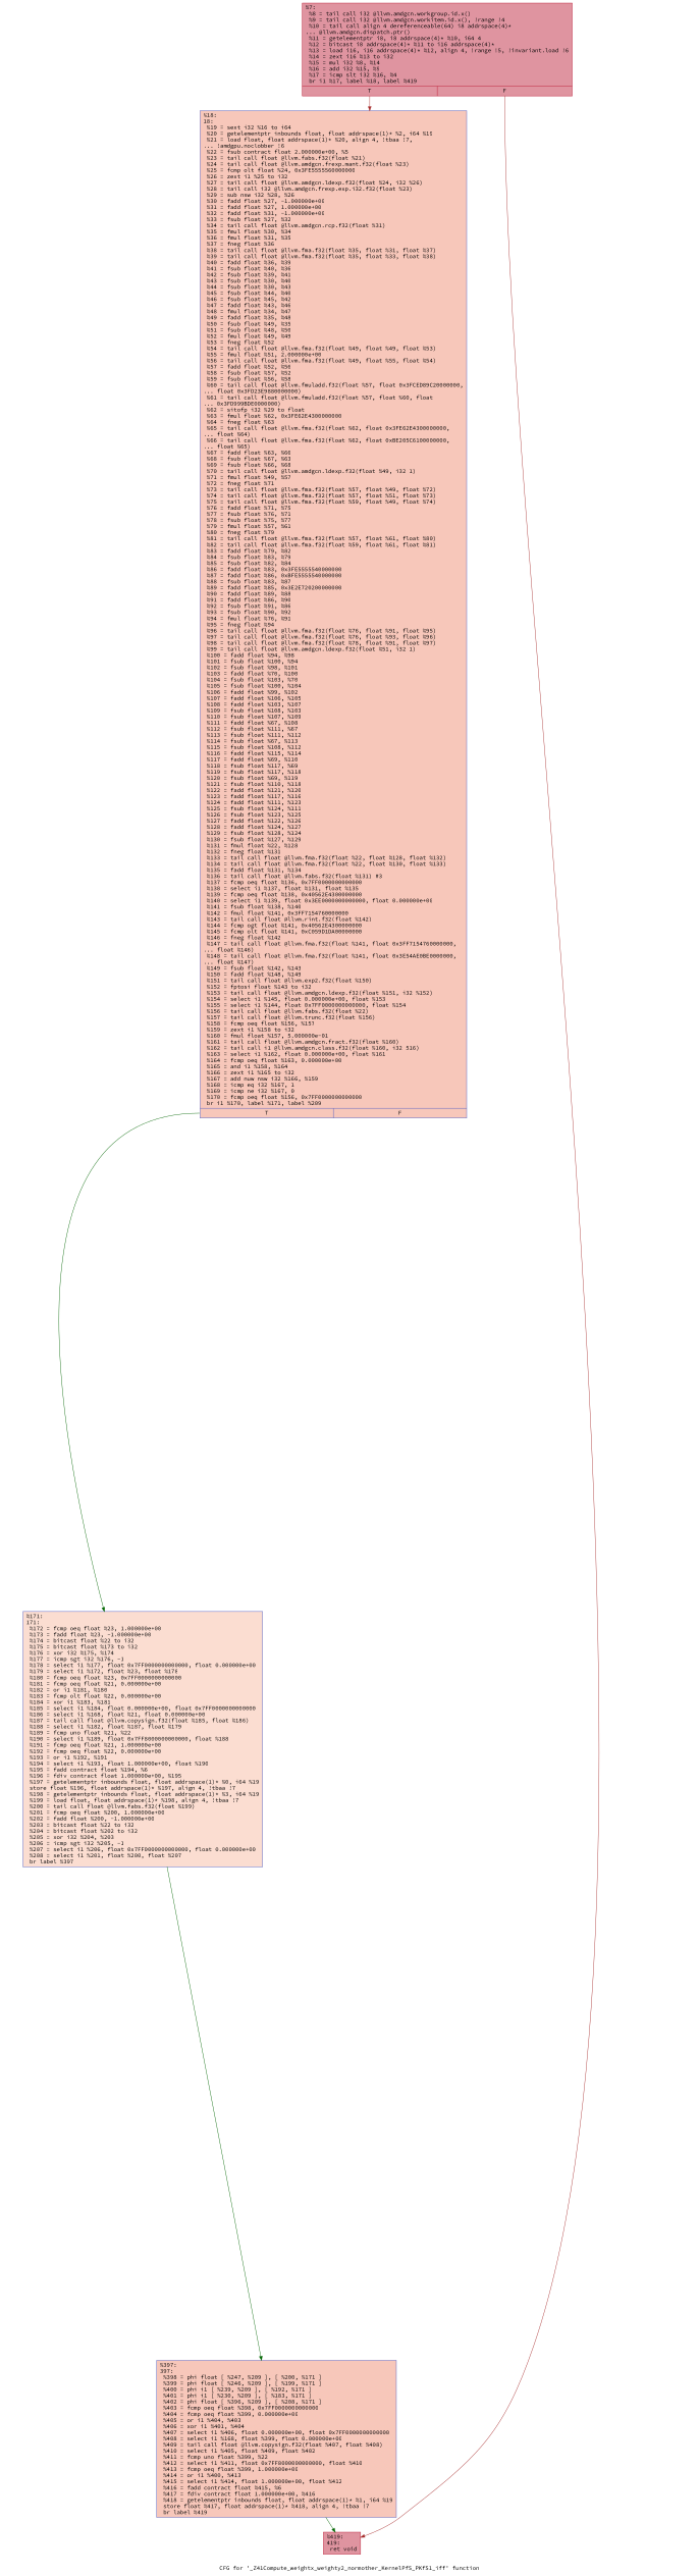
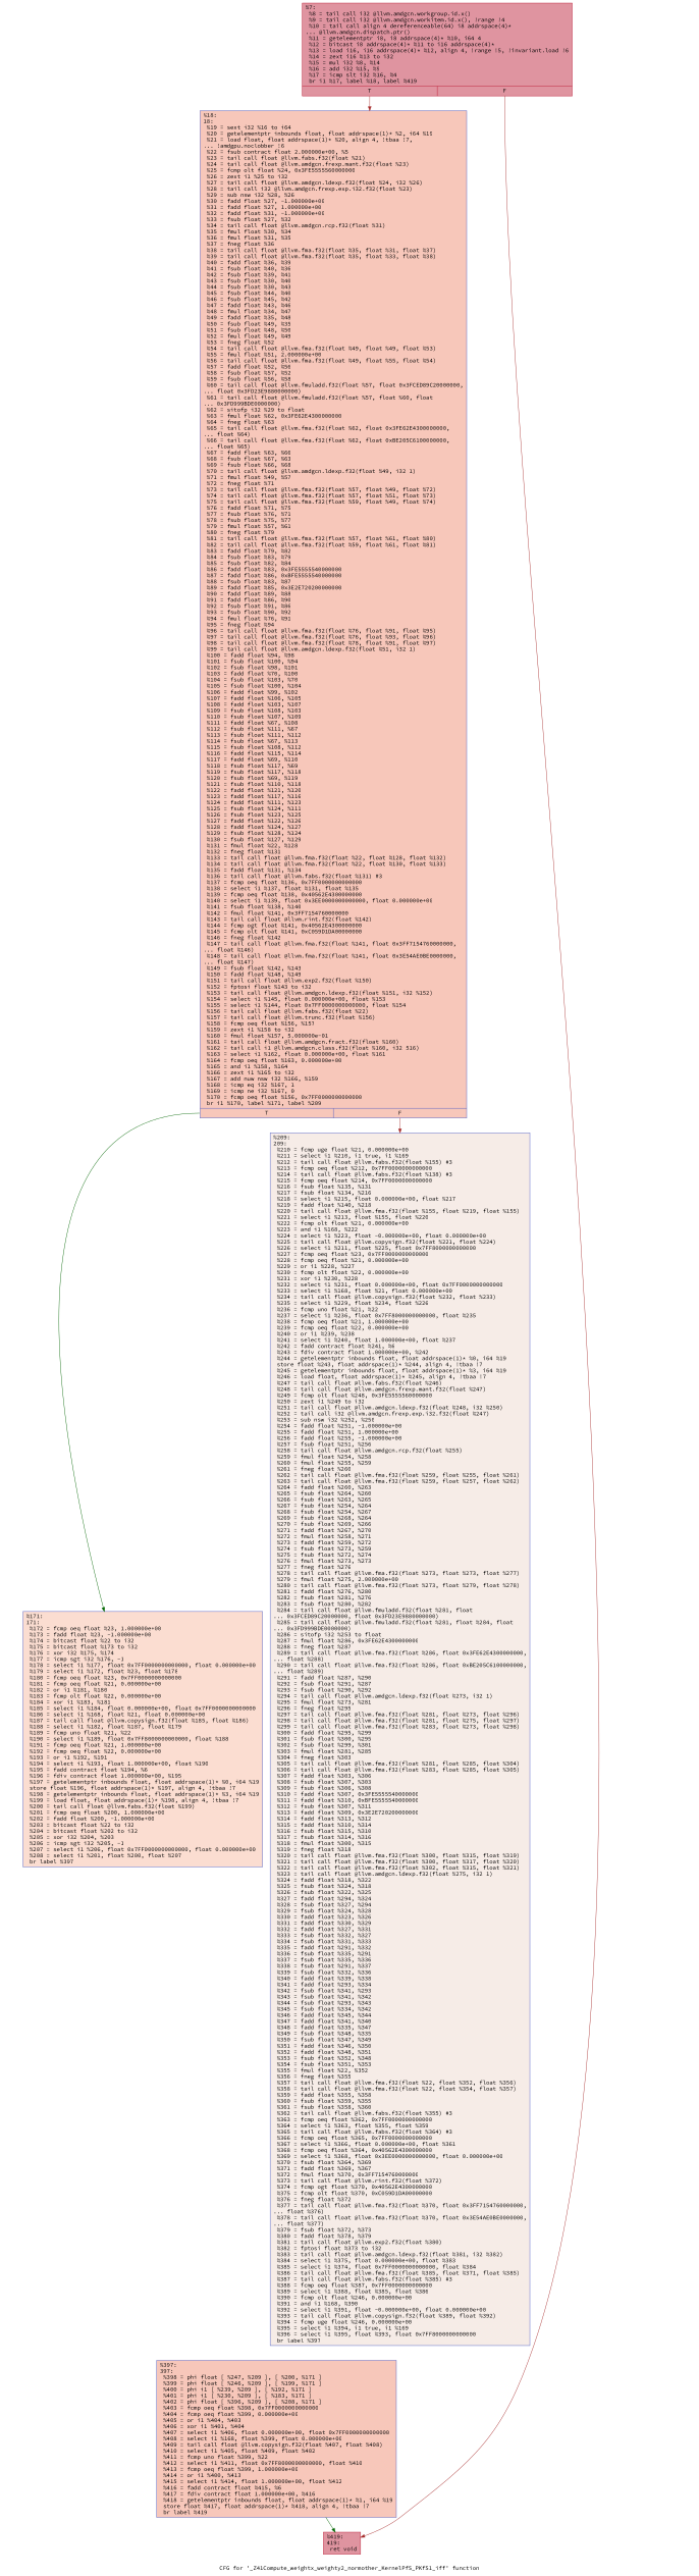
  digraph {
    fontname="Source Code Pro"
    label="CFG for '_Z41Compute_weightx_weighty2_normother_KernelPfS_PKfS1_iff' function"
    node [color="#3d50c3ff" fillcolor="#b70d2870" fontname="Source Code Pro" shape=record style=filled]
    edge [color=brown fontname="Source Code Pro"]
    n1 [color="#b70d28ff" label="{%7:\l  %8 = tail call i32 @llvm.amdgcn.workgroup.id.x()\l  %9 = tail call i32 @llvm.amdgcn.workitem.id.x(), !range !4\l  %10 = tail call align 4 dereferenceable(64) i8 addrspace(4)*\l... @llvm.amdgcn.dispatch.ptr()\l  %11 = getelementptr i8, i8 addrspace(4)* %10, i64 4\l  %12 = bitcast i8 addrspace(4)* %11 to i16 addrspace(4)*\l  %13 = load i16, i16 addrspace(4)* %12, align 4, !range !5, !invariant.load !6\l  %14 = zext i16 %13 to i32\l  %15 = mul i32 %8, %14\l  %16 = add i32 %15, %9\l  %17 = icmp slt i32 %16, %4\l  br i1 %17, label %18, label %419\l|{<s0>T|<s1>F}}"]
    n2 [fillcolor="#ec7f6370" label="{%18:\l18:                                               \l  %19 = sext i32 %16 to i64\l  %20 = getelementptr inbounds float, float addrspace(1)* %2, i64 %19\l  %21 = load float, float addrspace(1)* %20, align 4, !tbaa !7,\l... !amdgpu.noclobber !6\l  %22 = fsub contract float 2.000000e+00, %5\l  %23 = tail call float @llvm.fabs.f32(float %21)\l  %24 = tail call float @llvm.amdgcn.frexp.mant.f32(float %23)\l  %25 = fcmp olt float %24, 0x3FE5555560000000\l  %26 = zext i1 %25 to i32\l  %27 = tail call float @llvm.amdgcn.ldexp.f32(float %24, i32 %26)\l  %28 = tail call i32 @llvm.amdgcn.frexp.exp.i32.f32(float %23)\l  %29 = sub nsw i32 %28, %26\l  %30 = fadd float %27, -1.000000e+00\l  %31 = fadd float %27, 1.000000e+00\l  %32 = fadd float %31, -1.000000e+00\l  %33 = fsub float %27, %32\l  %34 = tail call float @llvm.amdgcn.rcp.f32(float %31)\l  %35 = fmul float %30, %34\l  %36 = fmul float %31, %35\l  %37 = fneg float %36\l  %38 = tail call float @llvm.fma.f32(float %35, float %31, float %37)\l  %39 = tail call float @llvm.fma.f32(float %35, float %33, float %38)\l  %40 = fadd float %36, %39\l  %41 = fsub float %40, %36\l  %42 = fsub float %39, %41\l  %43 = fsub float %30, %40\l  %44 = fsub float %30, %43\l  %45 = fsub float %44, %40\l  %46 = fsub float %45, %42\l  %47 = fadd float %43, %46\l  %48 = fmul float %34, %47\l  %49 = fadd float %35, %48\l  %50 = fsub float %49, %35\l  %51 = fsub float %48, %50\l  %52 = fmul float %49, %49\l  %53 = fneg float %52\l  %54 = tail call float @llvm.fma.f32(float %49, float %49, float %53)\l  %55 = fmul float %51, 2.000000e+00\l  %56 = tail call float @llvm.fma.f32(float %49, float %55, float %54)\l  %57 = fadd float %52, %56\l  %58 = fsub float %57, %52\l  %59 = fsub float %56, %58\l  %60 = tail call float @llvm.fmuladd.f32(float %57, float 0x3FCED89C20000000,\l... float 0x3FD23E9880000000)\l  %61 = tail call float @llvm.fmuladd.f32(float %57, float %60, float\l... 0x3FD999BDE0000000)\l  %62 = sitofp i32 %29 to float\l  %63 = fmul float %62, 0x3FE62E4300000000\l  %64 = fneg float %63\l  %65 = tail call float @llvm.fma.f32(float %62, float 0x3FE62E4300000000,\l... float %64)\l  %66 = tail call float @llvm.fma.f32(float %62, float 0xBE205C6100000000,\l... float %65)\l  %67 = fadd float %63, %66\l  %68 = fsub float %67, %63\l  %69 = fsub float %66, %68\l  %70 = tail call float @llvm.amdgcn.ldexp.f32(float %49, i32 1)\l  %71 = fmul float %49, %57\l  %72 = fneg float %71\l  %73 = tail call float @llvm.fma.f32(float %57, float %49, float %72)\l  %74 = tail call float @llvm.fma.f32(float %57, float %51, float %73)\l  %75 = tail call float @llvm.fma.f32(float %59, float %49, float %74)\l  %76 = fadd float %71, %75\l  %77 = fsub float %76, %71\l  %78 = fsub float %75, %77\l  %79 = fmul float %57, %61\l  %80 = fneg float %79\l  %81 = tail call float @llvm.fma.f32(float %57, float %61, float %80)\l  %82 = tail call float @llvm.fma.f32(float %59, float %61, float %81)\l  %83 = fadd float %79, %82\l  %84 = fsub float %83, %79\l  %85 = fsub float %82, %84\l  %86 = fadd float %83, 0x3FE5555540000000\l  %87 = fadd float %86, 0xBFE5555540000000\l  %88 = fsub float %83, %87\l  %89 = fadd float %85, 0x3E2E720200000000\l  %90 = fadd float %89, %88\l  %91 = fadd float %86, %90\l  %92 = fsub float %91, %86\l  %93 = fsub float %90, %92\l  %94 = fmul float %76, %91\l  %95 = fneg float %94\l  %96 = tail call float @llvm.fma.f32(float %76, float %91, float %95)\l  %97 = tail call float @llvm.fma.f32(float %76, float %93, float %96)\l  %98 = tail call float @llvm.fma.f32(float %78, float %91, float %97)\l  %99 = tail call float @llvm.amdgcn.ldexp.f32(float %51, i32 1)\l  %100 = fadd float %94, %98\l  %101 = fsub float %100, %94\l  %102 = fsub float %98, %101\l  %103 = fadd float %70, %100\l  %104 = fsub float %103, %70\l  %105 = fsub float %100, %104\l  %106 = fadd float %99, %102\l  %107 = fadd float %106, %105\l  %108 = fadd float %103, %107\l  %109 = fsub float %108, %103\l  %110 = fsub float %107, %109\l  %111 = fadd float %67, %108\l  %112 = fsub float %111, %67\l  %113 = fsub float %111, %112\l  %114 = fsub float %67, %113\l  %115 = fsub float %108, %112\l  %116 = fadd float %115, %114\l  %117 = fadd float %69, %110\l  %118 = fsub float %117, %69\l  %119 = fsub float %117, %118\l  %120 = fsub float %69, %119\l  %121 = fsub float %110, %118\l  %122 = fadd float %121, %120\l  %123 = fadd float %117, %116\l  %124 = fadd float %111, %123\l  %125 = fsub float %124, %111\l  %126 = fsub float %123, %125\l  %127 = fadd float %122, %126\l  %128 = fadd float %124, %127\l  %129 = fsub float %128, %124\l  %130 = fsub float %127, %129\l  %131 = fmul float %22, %128\l  %132 = fneg float %131\l  %133 = tail call float @llvm.fma.f32(float %22, float %128, float %132)\l  %134 = tail call float @llvm.fma.f32(float %22, float %130, float %133)\l  %135 = fadd float %131, %134\l  %136 = tail call float @llvm.fabs.f32(float %131) #3\l  %137 = fcmp oeq float %136, 0x7FF0000000000000\l  %138 = select i1 %137, float %131, float %135\l  %139 = fcmp oeq float %138, 0x40562E4300000000\l  %140 = select i1 %139, float 0x3EE0000000000000, float 0.000000e+00\l  %141 = fsub float %138, %140\l  %142 = fmul float %141, 0x3FF7154760000000\l  %143 = tail call float @llvm.rint.f32(float %142)\l  %144 = fcmp ogt float %141, 0x40562E4300000000\l  %145 = fcmp olt float %141, 0xC059D1DA00000000\l  %146 = fneg float %142\l  %147 = tail call float @llvm.fma.f32(float %141, float 0x3FF7154760000000,\l... float %146)\l  %148 = tail call float @llvm.fma.f32(float %141, float 0x3E54AE0BE0000000,\l... float %147)\l  %149 = fsub float %142, %143\l  %150 = fadd float %148, %149\l  %151 = tail call float @llvm.exp2.f32(float %150)\l  %152 = fptosi float %143 to i32\l  %153 = tail call float @llvm.amdgcn.ldexp.f32(float %151, i32 %152)\l  %154 = select i1 %145, float 0.000000e+00, float %153\l  %155 = select i1 %144, float 0x7FF0000000000000, float %154\l  %156 = tail call float @llvm.fabs.f32(float %22)\l  %157 = tail call float @llvm.trunc.f32(float %156)\l  %158 = fcmp oeq float %156, %157\l  %159 = zext i1 %158 to i32\l  %160 = fmul float %157, 5.000000e-01\l  %161 = tail call float @llvm.amdgcn.fract.f32(float %160)\l  %162 = tail call i1 @llvm.amdgcn.class.f32(float %160, i32 516)\l  %163 = select i1 %162, float 0.000000e+00, float %161\l  %164 = fcmp oeq float %163, 0.000000e+00\l  %165 = and i1 %158, %164\l  %166 = zext i1 %165 to i32\l  %167 = add nuw nsw i32 %166, %159\l  %168 = icmp eq i32 %167, 1\l  %169 = icmp ne i32 %167, 0\l  %170 = fcmp oeq float %156, 0x7FF0000000000000\l  br i1 %170, label %171, label %209\l|{<s0>T|<s1>F}}"]
    n3 [color="#b70d28ff" label="{%419:\l419:                                              \l  ret void\l}"]
    n4 [fillcolor="#f7b39670" label="{%171:\l171:                                              \l  %172 = fcmp oeq float %23, 1.000000e+00\l  %173 = fadd float %23, -1.000000e+00\l  %174 = bitcast float %22 to i32\l  %175 = bitcast float %173 to i32\l  %176 = xor i32 %175, %174\l  %177 = icmp sgt i32 %176, -1\l  %178 = select i1 %177, float 0x7FF0000000000000, float 0.000000e+00\l  %179 = select i1 %172, float %23, float %178\l  %180 = fcmp oeq float %23, 0x7FF0000000000000\l  %181 = fcmp oeq float %21, 0.000000e+00\l  %182 = or i1 %181, %180\l  %183 = fcmp olt float %22, 0.000000e+00\l  %184 = xor i1 %183, %181\l  %185 = select i1 %184, float 0.000000e+00, float 0x7FF0000000000000\l  %186 = select i1 %168, float %21, float 0.000000e+00\l  %187 = tail call float @llvm.copysign.f32(float %185, float %186)\l  %188 = select i1 %182, float %187, float %179\l  %189 = fcmp uno float %21, %22\l  %190 = select i1 %189, float 0x7FF8000000000000, float %188\l  %191 = fcmp oeq float %21, 1.000000e+00\l  %192 = fcmp oeq float %22, 0.000000e+00\l  %193 = or i1 %192, %191\l  %194 = select i1 %193, float 1.000000e+00, float %190\l  %195 = fadd contract float %194, %6\l  %196 = fdiv contract float 1.000000e+00, %195\l  %197 = getelementptr inbounds float, float addrspace(1)* %0, i64 %19\l  store float %196, float addrspace(1)* %197, align 4, !tbaa !7\l  %198 = getelementptr inbounds float, float addrspace(1)* %3, i64 %19\l  %199 = load float, float addrspace(1)* %198, align 4, !tbaa !7\l  %200 = tail call float @llvm.fabs.f32(float %199)\l  %201 = fcmp oeq float %200, 1.000000e+00\l  %202 = fadd float %200, -1.000000e+00\l  %203 = bitcast float %22 to i32\l  %204 = bitcast float %202 to i32\l  %205 = xor i32 %204, %203\l  %206 = icmp sgt i32 %205, -1\l  %207 = select i1 %206, float 0x7FF0000000000000, float 0.000000e+00\l  %208 = select i1 %201, float %200, float %207\l  br label %397\l}"]
+   n5 [fillcolor="#ead5c970" label="{%209:\l209:                                              \l  %210 = fcmp uge float %21, 0.000000e+00\l  %211 = select i1 %210, i1 true, i1 %169\l  %212 = tail call float @llvm.fabs.f32(float %155) #3\l  %213 = fcmp oeq float %212, 0x7FF0000000000000\l  %214 = tail call float @llvm.fabs.f32(float %138) #3\l  %215 = fcmp oeq float %214, 0x7FF0000000000000\l  %216 = fsub float %135, %131\l  %217 = fsub float %134, %216\l  %218 = select i1 %215, float 0.000000e+00, float %217\l  %219 = fadd float %140, %218\l  %220 = tail call float @llvm.fma.f32(float %155, float %219, float %155)\l  %221 = select i1 %213, float %155, float %220\l  %222 = fcmp olt float %21, 0.000000e+00\l  %223 = and i1 %168, %222\l  %224 = select i1 %223, float -0.000000e+00, float 0.000000e+00\l  %225 = tail call float @llvm.copysign.f32(float %221, float %224)\l  %226 = select i1 %211, float %225, float 0x7FF8000000000000\l  %227 = fcmp oeq float %23, 0x7FF0000000000000\l  %228 = fcmp oeq float %21, 0.000000e+00\l  %229 = or i1 %228, %227\l  %230 = fcmp olt float %22, 0.000000e+00\l  %231 = xor i1 %230, %228\l  %232 = select i1 %231, float 0.000000e+00, float 0x7FF0000000000000\l  %233 = select i1 %168, float %21, float 0.000000e+00\l  %234 = tail call float @llvm.copysign.f32(float %232, float %233)\l  %235 = select i1 %229, float %234, float %226\l  %236 = fcmp uno float %21, %22\l  %237 = select i1 %236, float 0x7FF8000000000000, float %235\l  %238 = fcmp oeq float %21, 1.000000e+00\l  %239 = fcmp oeq float %22, 0.000000e+00\l  %240 = or i1 %239, %238\l  %241 = select i1 %240, float 1.000000e+00, float %237\l  %242 = fadd contract float %241, %6\l  %243 = fdiv contract float 1.000000e+00, %242\l  %244 = getelementptr inbounds float, float addrspace(1)* %0, i64 %19\l  store float %243, float addrspace(1)* %244, align 4, !tbaa !7\l  %245 = getelementptr inbounds float, float addrspace(1)* %3, i64 %19\l  %246 = load float, float addrspace(1)* %245, align 4, !tbaa !7\l  %247 = tail call float @llvm.fabs.f32(float %246)\l  %248 = tail call float @llvm.amdgcn.frexp.mant.f32(float %247)\l  %249 = fcmp olt float %248, 0x3FE5555560000000\l  %250 = zext i1 %249 to i32\l  %251 = tail call float @llvm.amdgcn.ldexp.f32(float %248, i32 %250)\l  %252 = tail call i32 @llvm.amdgcn.frexp.exp.i32.f32(float %247)\l  %253 = sub nsw i32 %252, %250\l  %254 = fadd float %251, -1.000000e+00\l  %255 = fadd float %251, 1.000000e+00\l  %256 = fadd float %255, -1.000000e+00\l  %257 = fsub float %251, %256\l  %258 = tail call float @llvm.amdgcn.rcp.f32(float %255)\l  %259 = fmul float %254, %258\l  %260 = fmul float %255, %259\l  %261 = fneg float %260\l  %262 = tail call float @llvm.fma.f32(float %259, float %255, float %261)\l  %263 = tail call float @llvm.fma.f32(float %259, float %257, float %262)\l  %264 = fadd float %260, %263\l  %265 = fsub float %264, %260\l  %266 = fsub float %263, %265\l  %267 = fsub float %254, %264\l  %268 = fsub float %254, %267\l  %269 = fsub float %268, %264\l  %270 = fsub float %269, %266\l  %271 = fadd float %267, %270\l  %272 = fmul float %258, %271\l  %273 = fadd float %259, %272\l  %274 = fsub float %273, %259\l  %275 = fsub float %272, %274\l  %276 = fmul float %273, %273\l  %277 = fneg float %276\l  %278 = tail call float @llvm.fma.f32(float %273, float %273, float %277)\l  %279 = fmul float %275, 2.000000e+00\l  %280 = tail call float @llvm.fma.f32(float %273, float %279, float %278)\l  %281 = fadd float %276, %280\l  %282 = fsub float %281, %276\l  %283 = fsub float %280, %282\l  %284 = tail call float @llvm.fmuladd.f32(float %281, float\l... 0x3FCED89C20000000, float 0x3FD23E9880000000)\l  %285 = tail call float @llvm.fmuladd.f32(float %281, float %284, float\l... 0x3FD999BDE0000000)\l  %286 = sitofp i32 %253 to float\l  %287 = fmul float %286, 0x3FE62E4300000000\l  %288 = fneg float %287\l  %289 = tail call float @llvm.fma.f32(float %286, float 0x3FE62E4300000000,\l... float %288)\l  %290 = tail call float @llvm.fma.f32(float %286, float 0xBE205C6100000000,\l... float %289)\l  %291 = fadd float %287, %290\l  %292 = fsub float %291, %287\l  %293 = fsub float %290, %292\l  %294 = tail call float @llvm.amdgcn.ldexp.f32(float %273, i32 1)\l  %295 = fmul float %273, %281\l  %296 = fneg float %295\l  %297 = tail call float @llvm.fma.f32(float %281, float %273, float %296)\l  %298 = tail call float @llvm.fma.f32(float %281, float %275, float %297)\l  %299 = tail call float @llvm.fma.f32(float %283, float %273, float %298)\l  %300 = fadd float %295, %299\l  %301 = fsub float %300, %295\l  %302 = fsub float %299, %301\l  %303 = fmul float %281, %285\l  %304 = fneg float %303\l  %305 = tail call float @llvm.fma.f32(float %281, float %285, float %304)\l  %306 = tail call float @llvm.fma.f32(float %283, float %285, float %305)\l  %307 = fadd float %303, %306\l  %308 = fsub float %307, %303\l  %309 = fsub float %306, %308\l  %310 = fadd float %307, 0x3FE5555540000000\l  %311 = fadd float %310, 0xBFE5555540000000\l  %312 = fsub float %307, %311\l  %313 = fadd float %309, 0x3E2E720200000000\l  %314 = fadd float %313, %312\l  %315 = fadd float %310, %314\l  %316 = fsub float %315, %310\l  %317 = fsub float %314, %316\l  %318 = fmul float %300, %315\l  %319 = fneg float %318\l  %320 = tail call float @llvm.fma.f32(float %300, float %315, float %319)\l  %321 = tail call float @llvm.fma.f32(float %300, float %317, float %320)\l  %322 = tail call float @llvm.fma.f32(float %302, float %315, float %321)\l  %323 = tail call float @llvm.amdgcn.ldexp.f32(float %275, i32 1)\l  %324 = fadd float %318, %322\l  %325 = fsub float %324, %318\l  %326 = fsub float %322, %325\l  %327 = fadd float %294, %324\l  %328 = fsub float %327, %294\l  %329 = fsub float %324, %328\l  %330 = fadd float %323, %326\l  %331 = fadd float %330, %329\l  %332 = fadd float %327, %331\l  %333 = fsub float %332, %327\l  %334 = fsub float %331, %333\l  %335 = fadd float %291, %332\l  %336 = fsub float %335, %291\l  %337 = fsub float %335, %336\l  %338 = fsub float %291, %337\l  %339 = fsub float %332, %336\l  %340 = fadd float %339, %338\l  %341 = fadd float %293, %334\l  %342 = fsub float %341, %293\l  %343 = fsub float %341, %342\l  %344 = fsub float %293, %343\l  %345 = fsub float %334, %342\l  %346 = fadd float %345, %344\l  %347 = fadd float %341, %340\l  %348 = fadd float %335, %347\l  %349 = fsub float %348, %335\l  %350 = fsub float %347, %349\l  %351 = fadd float %346, %350\l  %352 = fadd float %348, %351\l  %353 = fsub float %352, %348\l  %354 = fsub float %351, %353\l  %355 = fmul float %22, %352\l  %356 = fneg float %355\l  %357 = tail call float @llvm.fma.f32(float %22, float %352, float %356)\l  %358 = tail call float @llvm.fma.f32(float %22, float %354, float %357)\l  %359 = fadd float %355, %358\l  %360 = fsub float %359, %355\l  %361 = fsub float %358, %360\l  %362 = tail call float @llvm.fabs.f32(float %355) #3\l  %363 = fcmp oeq float %362, 0x7FF0000000000000\l  %364 = select i1 %363, float %355, float %359\l  %365 = tail call float @llvm.fabs.f32(float %364) #3\l  %366 = fcmp oeq float %365, 0x7FF0000000000000\l  %367 = select i1 %366, float 0.000000e+00, float %361\l  %368 = fcmp oeq float %364, 0x40562E4300000000\l  %369 = select i1 %368, float 0x3EE0000000000000, float 0.000000e+00\l  %370 = fsub float %364, %369\l  %371 = fadd float %369, %367\l  %372 = fmul float %370, 0x3FF7154760000000\l  %373 = tail call float @llvm.rint.f32(float %372)\l  %374 = fcmp ogt float %370, 0x40562E4300000000\l  %375 = fcmp olt float %370, 0xC059D1DA00000000\l  %376 = fneg float %372\l  %377 = tail call float @llvm.fma.f32(float %370, float 0x3FF7154760000000,\l... float %376)\l  %378 = tail call float @llvm.fma.f32(float %370, float 0x3E54AE0BE0000000,\l... float %377)\l  %379 = fsub float %372, %373\l  %380 = fadd float %378, %379\l  %381 = tail call float @llvm.exp2.f32(float %380)\l  %382 = fptosi float %373 to i32\l  %383 = tail call float @llvm.amdgcn.ldexp.f32(float %381, i32 %382)\l  %384 = select i1 %375, float 0.000000e+00, float %383\l  %385 = select i1 %374, float 0x7FF0000000000000, float %384\l  %386 = tail call float @llvm.fma.f32(float %385, float %371, float %385)\l  %387 = tail call float @llvm.fabs.f32(float %385) #3\l  %388 = fcmp oeq float %387, 0x7FF0000000000000\l  %389 = select i1 %388, float %385, float %386\l  %390 = fcmp olt float %246, 0.000000e+00\l  %391 = and i1 %168, %390\l  %392 = select i1 %391, float -0.000000e+00, float 0.000000e+00\l  %393 = tail call float @llvm.copysign.f32(float %389, float %392)\l  %394 = fcmp uge float %246, 0.000000e+00\l  %395 = select i1 %394, i1 true, i1 %169\l  %396 = select i1 %395, float %393, float 0x7FF8000000000000\l  br label %397\l}"]
    n6 [fillcolor="#ec7f6370" label="{%397:\l397:                                              \l  %398 = phi float [ %247, %209 ], [ %200, %171 ]\l  %399 = phi float [ %246, %209 ], [ %199, %171 ]\l  %400 = phi i1 [ %239, %209 ], [ %192, %171 ]\l  %401 = phi i1 [ %230, %209 ], [ %183, %171 ]\l  %402 = phi float [ %396, %209 ], [ %208, %171 ]\l  %403 = fcmp oeq float %398, 0x7FF0000000000000\l  %404 = fcmp oeq float %399, 0.000000e+00\l  %405 = or i1 %404, %403\l  %406 = xor i1 %401, %404\l  %407 = select i1 %406, float 0.000000e+00, float 0x7FF0000000000000\l  %408 = select i1 %168, float %399, float 0.000000e+00\l  %409 = tail call float @llvm.copysign.f32(float %407, float %408)\l  %410 = select i1 %405, float %409, float %402\l  %411 = fcmp uno float %399, %22\l  %412 = select i1 %411, float 0x7FF8000000000000, float %410\l  %413 = fcmp oeq float %399, 1.000000e+00\l  %414 = or i1 %400, %413\l  %415 = select i1 %414, float 1.000000e+00, float %412\l  %416 = fadd contract float %415, %6\l  %417 = fdiv contract float 1.000000e+00, %416\l  %418 = getelementptr inbounds float, float addrspace(1)* %1, i64 %19\l  store float %417, float addrspace(1)* %418, align 4, !tbaa !7\l  br label %419\l}"]
    n1 -> n2 [tailport=s0]
    n1 -> n3 [tailport=s1]
    n2 -> n4 [color=darkgreen tailport=s0]
-   n4 -> n6 [color=darkgreen]
+   n2 -> n5 [tailport=s1]
    n6 -> n3 [color=darkgreen]
  }
